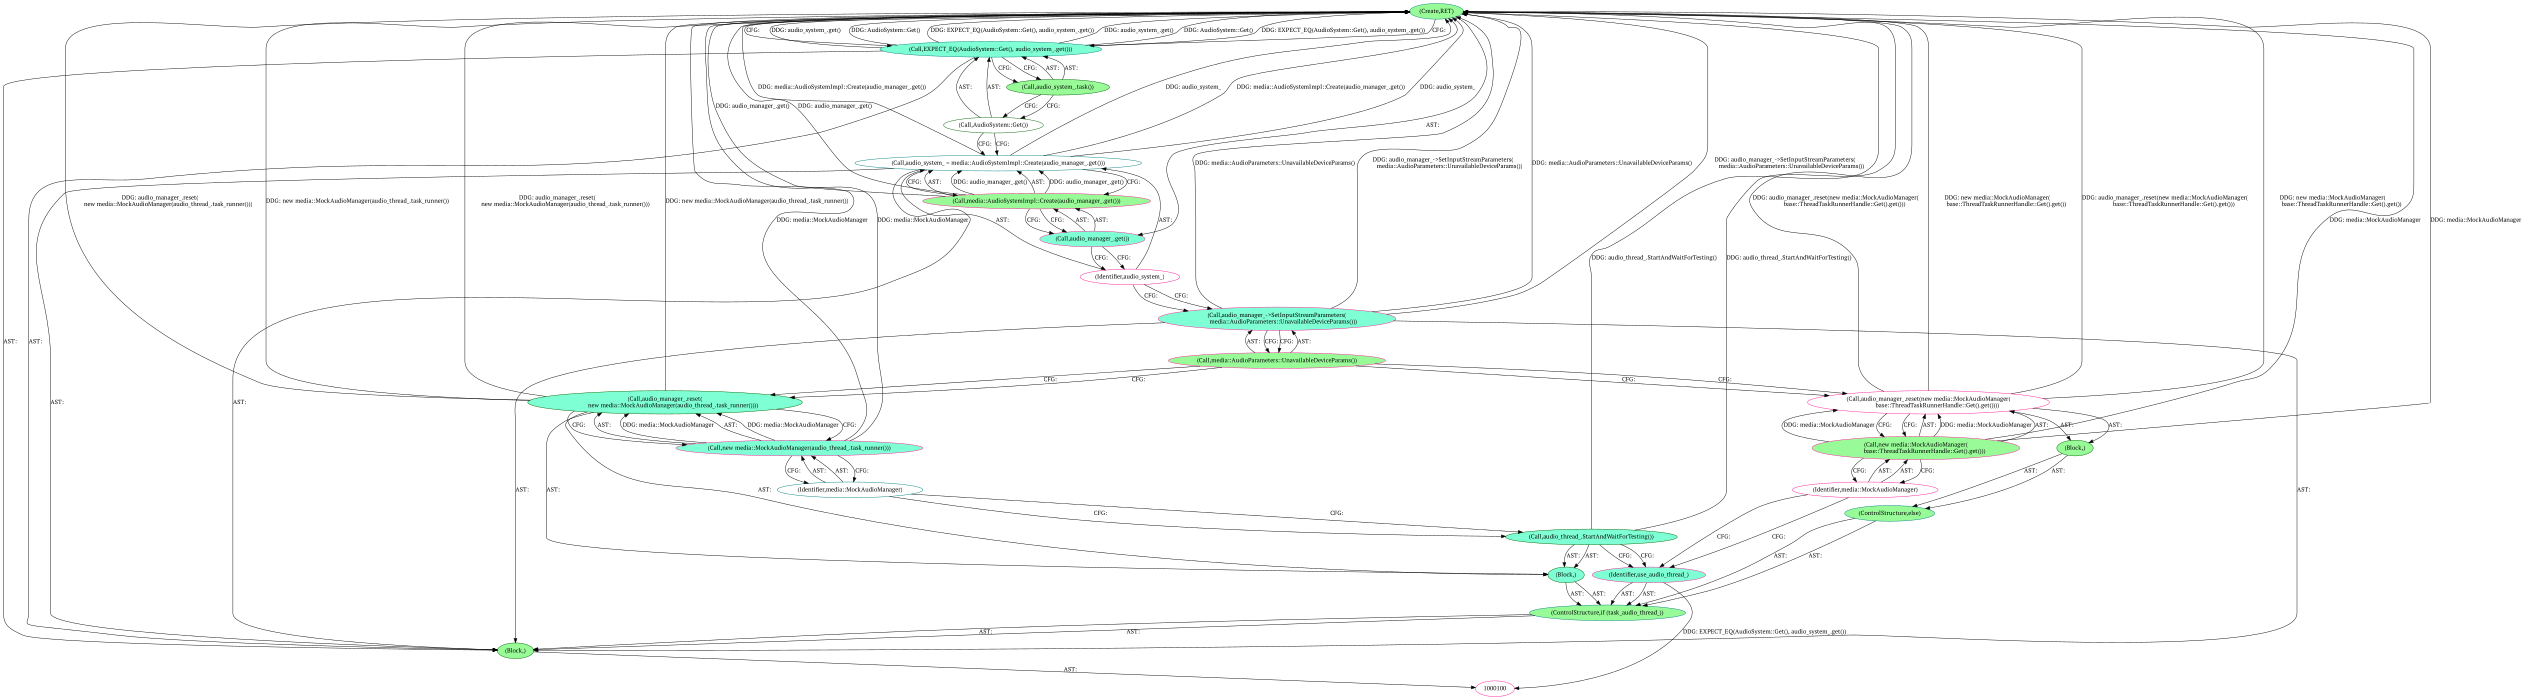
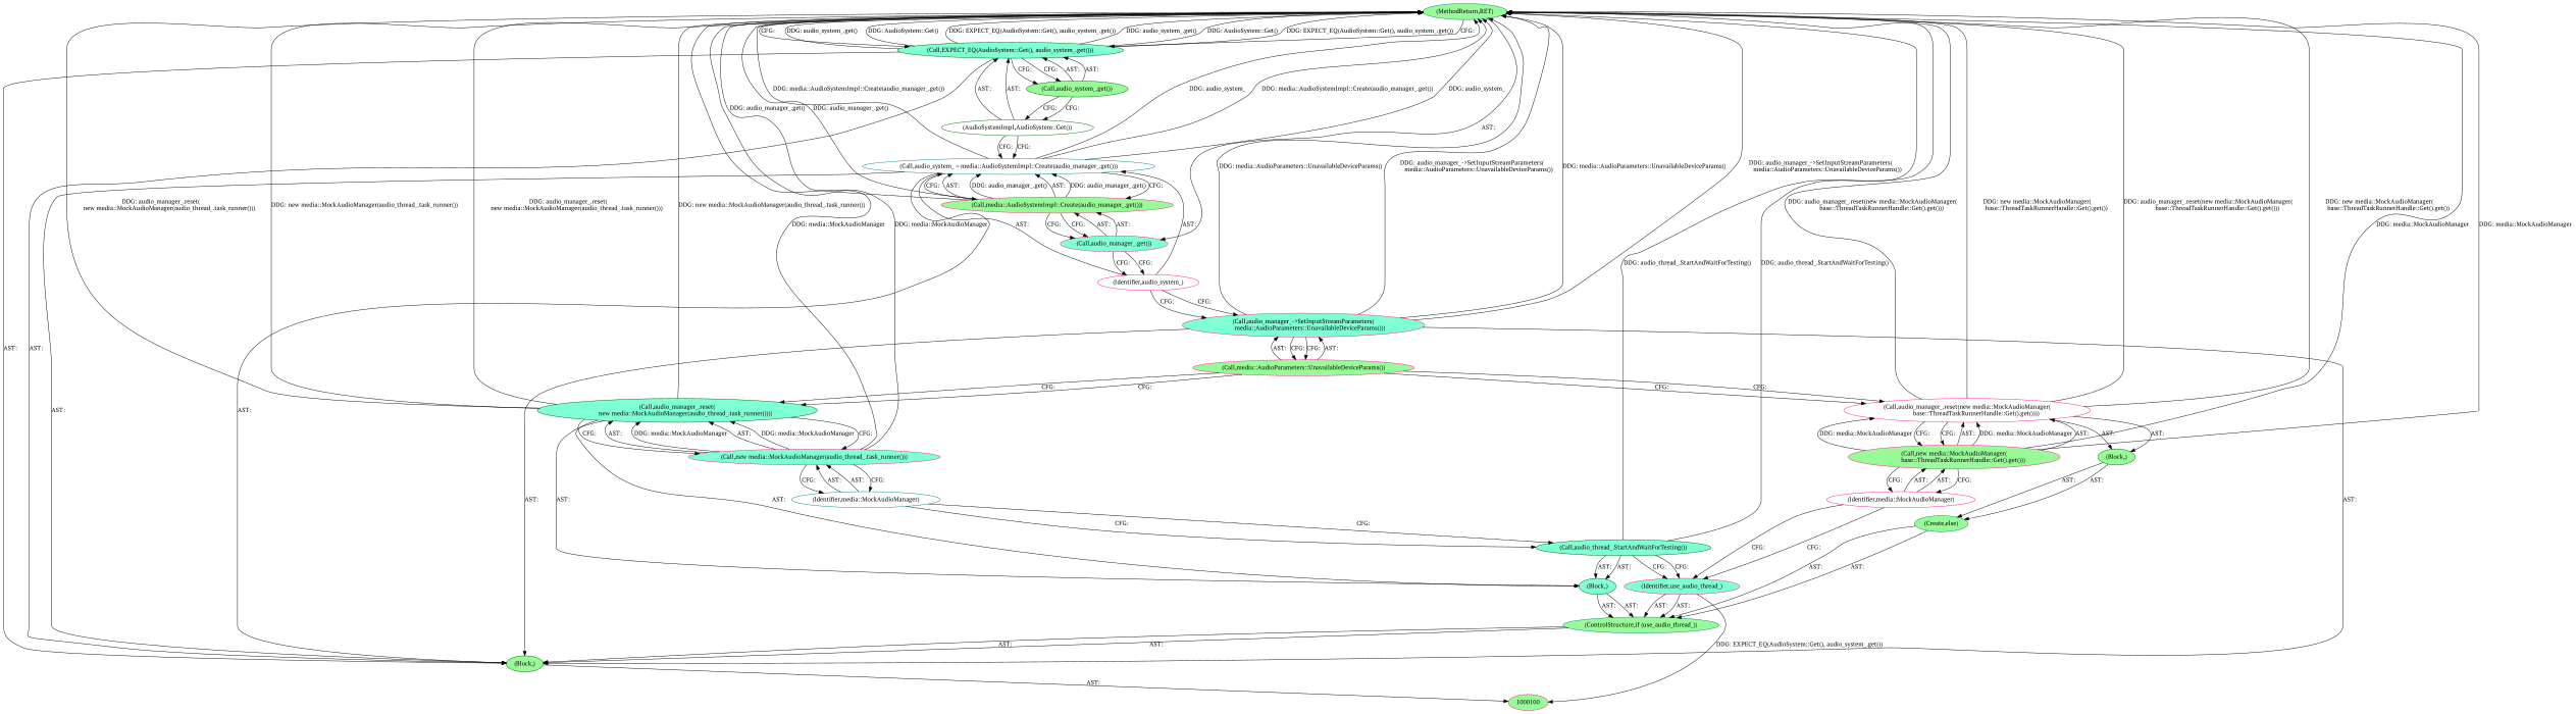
  digraph {
    fontname="PT Serif"
    node [color=deeppink fillcolor=palegreen fontname="PT Serif" style=filled]
    edge [fontname="PT Serif"]
-   n1 [color=teal label="(Create,RET)"]
-   n2 [color=teal fillcolor=aquamarine label="(Call,EXPECT_EQ(AudioSystem::Get(), audio_system_.get()))"]
+   n1 [color=teal label="(MethodReturn,RET)"]
+   n2 [color=darkgreen fillcolor=aquamarine label="(Call,EXPECT_EQ(AudioSystem::Get(), audio_system_.get()))"]
    n3 [fillcolor=aquamarine label="(Call,audio_manager_.get())"]
    n4 [color=darkgreen label="(Block,)"]
-   n5 [color=darkgreen label="(Call,audio_system_.task())"]
+   n5 [color=darkgreen label="(Call,audio_system_.get())"]
    n6 [fillcolor=aquamarine label="(Call,audio_manager_->SetInputStreamParameters(\n        media::AudioParameters::UnavailableDeviceParams()))"]
    n7 [label="(Call,media::AudioParameters::UnavailableDeviceParams())"]
    n8 [color=darkgreen fillcolor=aquamarine label="(Call,audio_manager_.reset(\n          new media::MockAudioManager(audio_thread_.task_runner())))"]
    n9 [fillcolor=white label="(Call,audio_manager_.reset(new media::MockAudioManager(\n           base::ThreadTaskRunnerHandle::Get().get())))"]
-   1000100 [fillcolor=white]
+   1000100
    n11 [color=darkgreen fillcolor=aquamarine label="(Block,)"]
    n12 [fillcolor=aquamarine label="(Call,new media::MockAudioManager(audio_thread_.task_runner()))"]
    n13 [color=darkgreen label="(Block,)"]
    n14 [label="(Call,new media::MockAudioManager(\n           base::ThreadTaskRunnerHandle::Get().get()))"]
    n15 [label="(Call,media::AudioSystemImpl::Create(audio_manager_.get()))"]
    n16 [color=teal fillcolor=white label="(Call,audio_system_ = media::AudioSystemImpl::Create(audio_manager_.get()))"]
    n17 [fillcolor=white label="(Identifier,audio_system_)"]
-   n18 [color=darkgreen fillcolor=white label="(Call,AudioSystem::Get())"]
-   n19 [color=teal label="(ControlStructure,if (task_audio_thread_))"]
+   n18 [color=darkgreen fillcolor=white label="(AudioSystemImpl,AudioSystem::Get())"]
+   n19 [color=teal label="(ControlStructure,if (use_audio_thread_))"]
    n20 [fillcolor=aquamarine label="(Identifier,use_audio_thread_)"]
    n21 [color=darkgreen fillcolor=aquamarine label="(Call,audio_thread_.StartAndWaitForTesting())"]
    n22 [color=teal fillcolor=white label="(Identifier,media::MockAudioManager)"]
-   n23 [color=teal label="(ControlStructure,else)"]
+   n23 [color=teal label="(Create,else)"]
    n24 [fillcolor=white label="(Identifier,media::MockAudioManager)"]
    n1 -> n2 [label="CFG: "]
    n1 -> n2 [label="CFG: "]
    n1 -> n3 [label="AST: "]
    n2 -> n1 [label="DDG: audio_system_.get()"]
    n2 -> n1 [label="DDG: AudioSystem::Get()"]
    n2 -> n1 [label="DDG: EXPECT_EQ(AudioSystem::Get(), audio_system_.get())"]
    n2 -> n1 [label="DDG: audio_system_.get()"]
    n2 -> n1 [label="DDG: AudioSystem::Get()"]
    n2 -> n1 [label="DDG: EXPECT_EQ(AudioSystem::Get(), audio_system_.get())"]
    n2 -> n4 [label="AST: "]
    n2 -> n4 [label="AST: "]
    n2 -> n5 [label="CFG: "]
    n2 -> n5 [label="CFG: "]
    n3 -> n15 [label="AST: "]
    n3 -> n15 [label="AST: "]
    n3 -> n17 [label="CFG: "]
    n3 -> n17 [label="CFG: "]
    n4 -> 1000100 [label="AST: "]
    n5 -> n2 [label="AST: "]
    n5 -> n2 [label="AST: "]
    n5 -> n18 [label="CFG: "]
    n5 -> n18 [label="CFG: "]
    n6 -> n1 [label="DDG: audio_manager_->SetInputStreamParameters(\n        media::AudioParameters::UnavailableDeviceParams())"]
    n6 -> n1 [label="DDG: media::AudioParameters::UnavailableDeviceParams()"]
    n6 -> n1 [label="DDG: audio_manager_->SetInputStreamParameters(\n        media::AudioParameters::UnavailableDeviceParams())"]
    n6 -> n1 [label="DDG: media::AudioParameters::UnavailableDeviceParams()"]
    n6 -> n4 [label="AST: "]
    n6 -> n4 [label="AST: "]
    n6 -> n7 [label="CFG: "]
    n6 -> n7 [label="CFG: "]
    n7 -> n6 [label="AST: "]
    n7 -> n6 [label="AST: "]
    n7 -> n8 [label="CFG: "]
    n7 -> n8 [label="CFG: "]
    n7 -> n9 [label="CFG: "]
    n7 -> n9 [label="CFG: "]
    n8 -> n1 [label="DDG: new media::MockAudioManager(audio_thread_.task_runner())"]
    n8 -> n1 [label="DDG: audio_manager_.reset(\n          new media::MockAudioManager(audio_thread_.task_runner()))"]
    n8 -> n1 [label="DDG: new media::MockAudioManager(audio_thread_.task_runner())"]
    n8 -> n1 [label="DDG: audio_manager_.reset(\n          new media::MockAudioManager(audio_thread_.task_runner()))"]
    n8 -> n11 [label="AST: "]
    n8 -> n11 [label="AST: "]
    n8 -> n12 [label="CFG: "]
    n8 -> n12 [label="CFG: "]
    n9 -> n1 [label="DDG: new media::MockAudioManager(\n           base::ThreadTaskRunnerHandle::Get().get())"]
    n9 -> n1 [label="DDG: audio_manager_.reset(new media::MockAudioManager(\n           base::ThreadTaskRunnerHandle::Get().get()))"]
    n9 -> n1 [label="DDG: new media::MockAudioManager(\n           base::ThreadTaskRunnerHandle::Get().get())"]
    n9 -> n1 [label="DDG: audio_manager_.reset(new media::MockAudioManager(\n           base::ThreadTaskRunnerHandle::Get().get()))"]
    n9 -> n13 [label="AST: "]
    n9 -> n13 [label="AST: "]
    n9 -> n14 [label="CFG: "]
    n9 -> n14 [label="CFG: "]
    n11 -> n19 [label="AST: "]
    n11 -> n19 [label="AST: "]
    n12 -> n1 [label="DDG: media::MockAudioManager"]
    n12 -> n1 [label="DDG: media::MockAudioManager"]
    n12 -> n8 [label="AST: "]
    n12 -> n8 [label="DDG: media::MockAudioManager"]
    n12 -> n8 [label="AST: "]
    n12 -> n8 [label="DDG: media::MockAudioManager"]
    n12 -> n22 [label="CFG: "]
    n12 -> n22 [label="CFG: "]
    n13 -> n23 [label="AST: "]
    n13 -> n23 [label="AST: "]
    n14 -> n1 [label="DDG: media::MockAudioManager"]
    n14 -> n1 [label="DDG: media::MockAudioManager"]
    n14 -> n9 [label="AST: "]
    n14 -> n9 [label="DDG: media::MockAudioManager"]
    n14 -> n9 [label="AST: "]
    n14 -> n9 [label="DDG: media::MockAudioManager"]
    n14 -> n24 [label="CFG: "]
    n14 -> n24 [label="CFG: "]
    n15 -> n1 [label="DDG: audio_manager_.get()"]
    n15 -> n1 [label="DDG: audio_manager_.get()"]
    n15 -> n3 [label="CFG: "]
    n15 -> n3 [label="CFG: "]
    n15 -> n16 [label="AST: "]
    n15 -> n16 [label="DDG: audio_manager_.get()"]
    n15 -> n16 [label="AST: "]
    n15 -> n16 [label="DDG: audio_manager_.get()"]
    n16 -> n1 [label="DDG: audio_system_"]
    n16 -> n1 [label="DDG: media::AudioSystemImpl::Create(audio_manager_.get())"]
    n16 -> n1 [label="DDG: audio_system_"]
    n16 -> n1 [label="DDG: media::AudioSystemImpl::Create(audio_manager_.get())"]
    n16 -> n4 [label="AST: "]
    n16 -> n4 [label="AST: "]
    n16 -> n15 [label="CFG: "]
    n16 -> n15 [label="CFG: "]
    n17 -> n6 [label="CFG: "]
    n17 -> n6 [label="CFG: "]
    n17 -> n16 [label="AST: "]
    n17 -> n16 [label="AST: "]
    n18 -> n2 [label="AST: "]
    n18 -> n2 [label="AST: "]
    n18 -> n16 [label="CFG: "]
    n18 -> n16 [label="CFG: "]
    n19 -> n4 [label="AST: "]
    n19 -> n4 [label="AST: "]
    n20 -> 1000100 [label="DDG: EXPECT_EQ(AudioSystem::Get(), audio_system_.get())"]
    n20 -> n19 [label="AST: "]
    n20 -> n19 [label="AST: "]
    n21 -> n1 [label="DDG: audio_thread_.StartAndWaitForTesting()"]
    n21 -> n1 [label="DDG: audio_thread_.StartAndWaitForTesting()"]
    n21 -> n11 [label="AST: "]
    n21 -> n11 [label="AST: "]
    n21 -> n20 [label="CFG: "]
    n21 -> n20 [label="CFG: "]
    n22 -> n12 [label="AST: "]
    n22 -> n12 [label="AST: "]
    n22 -> n21 [label="CFG: "]
    n22 -> n21 [label="CFG: "]
    n23 -> n19 [label="AST: "]
    n23 -> n19 [label="AST: "]
    n24 -> n14 [label="AST: "]
    n24 -> n14 [label="AST: "]
    n24 -> n20 [label="CFG: "]
    n24 -> n20 [label="CFG: "]
  }
